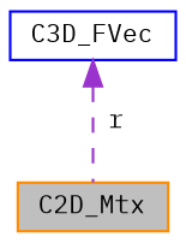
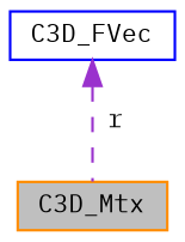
  digraph {
    fontname="IBM Plex Mono"
    node [fontname="IBM Plex Mono" fontsize=10 shape=record style=filled]
-   n1 [color=darkorange fillcolor=grey75 fontcolor=black height=0.2 label=C2D_Mtx width=0.4]
+   n1 [color=darkorange fillcolor=grey75 fontcolor=black height=0.2 label=C3D_Mtx width=0.4]
    n2 [color=blue fillcolor=white height=0.2 label=C3D_FVec width=0.4]
    n2 -> n1 [color=darkorchid3 dir=back fontname="IBM Plex Mono" fontsize=10 label=" r" labelfontname=Helvetica labelfontsize=10 style=dashed]
  }
